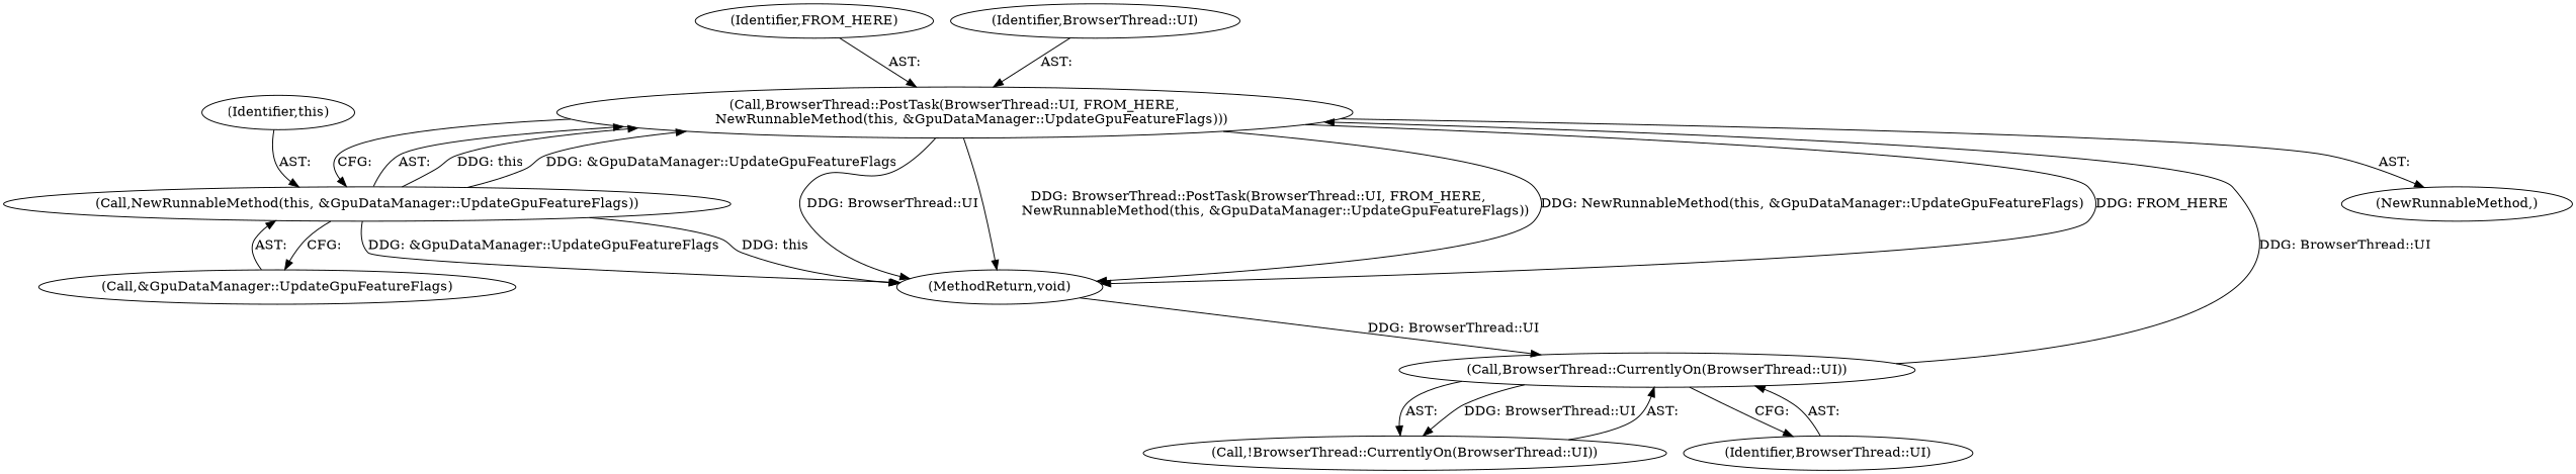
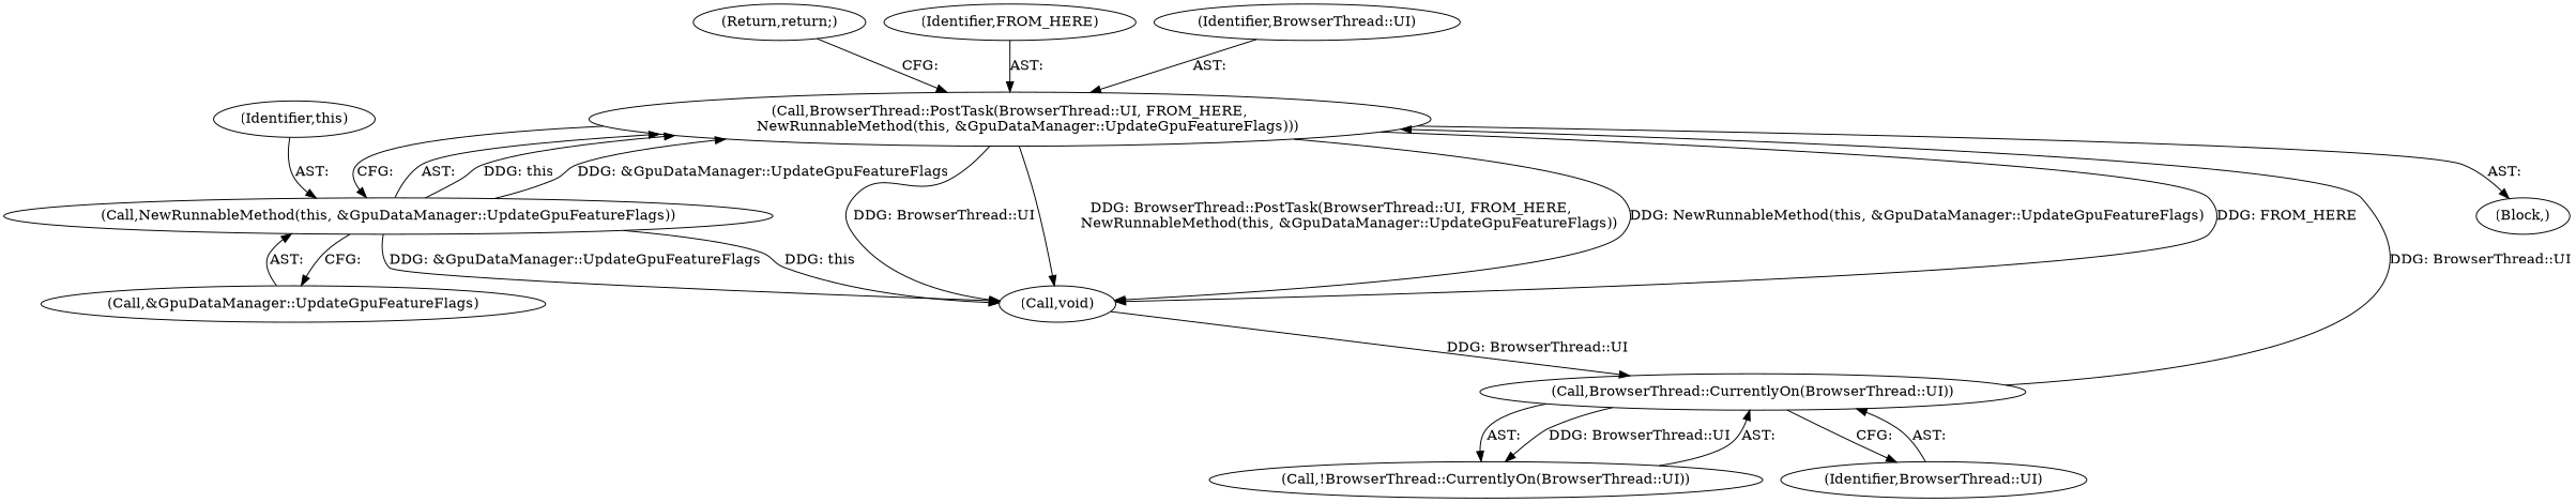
  digraph {
    n1 [label="(Call,BrowserThread::PostTask(BrowserThread::UI, FROM_HERE,\n        NewRunnableMethod(this, &GpuDataManager::UpdateGpuFeatureFlags)))"]
    n2 [label="(Call,NewRunnableMethod(this, &GpuDataManager::UpdateGpuFeatureFlags))"]
-   n3 [label="(NewRunnableMethod,)"]
-   n4 [label="(MethodReturn,void)"]
+   n3 [label="(Block,)"]
+   n4 [label="(Call,void)"]
    n5 [label="(Call,&GpuDataManager::UpdateGpuFeatureFlags)"]
    n6 [label="(Call,BrowserThread::CurrentlyOn(BrowserThread::UI))"]
    n7 [label="(Call,!BrowserThread::CurrentlyOn(BrowserThread::UI))"]
    n8 [label="(Identifier,BrowserThread::UI)"]
+   n9 [label="(Return,return;)"]
    n10 [label="(Identifier,this)"]
    n11 [label="(Identifier,FROM_HERE)"]
    n12 [label="(Identifier,BrowserThread::UI)"]
    n1 -> n2 [label="CFG: "]
    n1 -> n3 [label="AST: "]
    n1 -> n4 [label="DDG: BrowserThread::UI"]
    n1 -> n4 [label="DDG: BrowserThread::PostTask(BrowserThread::UI, FROM_HERE,\n        NewRunnableMethod(this, &GpuDataManager::UpdateGpuFeatureFlags))"]
    n1 -> n4 [label="DDG: NewRunnableMethod(this, &GpuDataManager::UpdateGpuFeatureFlags)"]
    n1 -> n4 [label="DDG: FROM_HERE"]
    n2 -> n1 [label="AST: "]
    n2 -> n1 [label="DDG: this"]
    n2 -> n1 [label="DDG: &GpuDataManager::UpdateGpuFeatureFlags"]
    n2 -> n4 [label="DDG: &GpuDataManager::UpdateGpuFeatureFlags"]
    n2 -> n4 [label="DDG: this"]
    n2 -> n5 [label="CFG: "]
    n4 -> n6 [label="DDG: BrowserThread::UI"]
    n5 -> n2 [label="AST: "]
    n6 -> n1 [label="DDG: BrowserThread::UI"]
    n6 -> n7 [label="AST: "]
    n6 -> n7 [label="DDG: BrowserThread::UI"]
    n6 -> n8 [label="CFG: "]
    n7 -> n6 [label="AST: "]
    n8 -> n6 [label="AST: "]
+   n9 -> n1 [label="CFG: "]
    n10 -> n2 [label="AST: "]
    n11 -> n1 [label="AST: "]
    n12 -> n1 [label="AST: "]
  }
